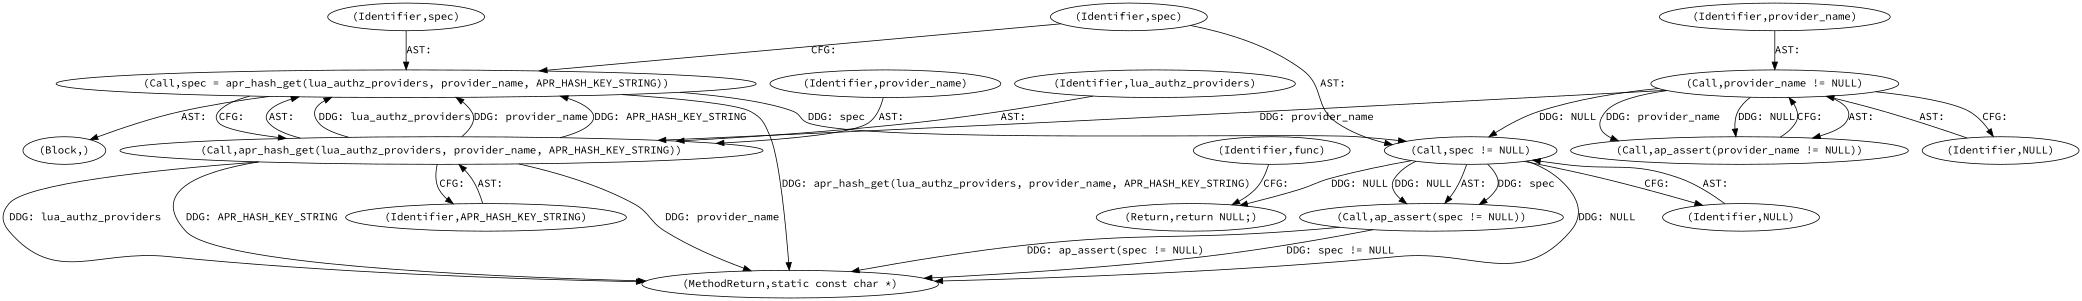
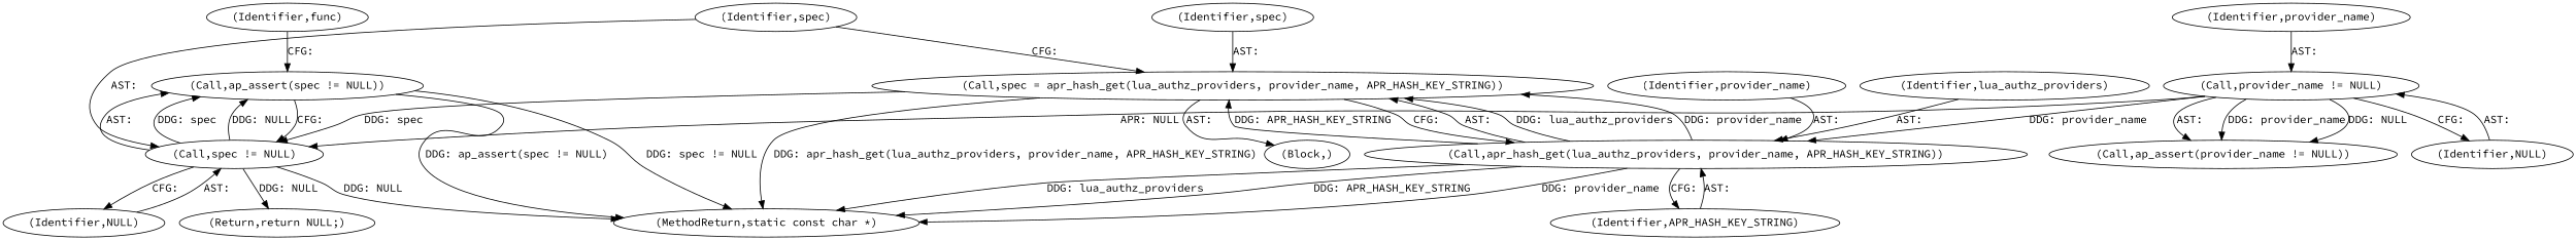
  digraph {
    fontname="Source Code Pro"
    node [fontname="Source Code Pro"]
    edge [fontname="Source Code Pro"]
    n1 [label="(Call,ap_assert(spec != NULL))"]
    n2 [label="(Call,spec != NULL)"]
    n3 [label="(MethodReturn,static const char *)"]
    n4 [label="(Return,return NULL;)"]
    n5 [label="(Identifier,NULL)"]
    n6 [label="(Block,)"]
    n7 [label="(Call,spec = apr_hash_get(lua_authz_providers, provider_name, APR_HASH_KEY_STRING))"]
    n8 [label="(Call,apr_hash_get(lua_authz_providers, provider_name, APR_HASH_KEY_STRING))"]
    n9 [label="(Identifier,APR_HASH_KEY_STRING)"]
    n10 [label="(Call,provider_name != NULL)"]
    n11 [label="(Call,ap_assert(provider_name != NULL))"]
    n12 [label="(Identifier,NULL)"]
    n13 [label="(Identifier,spec)"]
    n14 [label="(Identifier,provider_name)"]
    n15 [label="(Identifier,lua_authz_providers)"]
    n16 [label="(Identifier,spec)"]
    n17 [label="(Identifier,provider_name)"]
    n18 [label="(Identifier,func)"]
+   n1 -> n2 [label="CFG: "]
    n1 -> n3 [label="DDG: ap_assert(spec != NULL)"]
    n1 -> n3 [label="DDG: spec != NULL"]
    n2 -> n1 [label="AST: "]
    n2 -> n1 [label="DDG: spec"]
    n2 -> n1 [label="DDG: NULL"]
    n2 -> n3 [label="DDG: NULL"]
    n2 -> n4 [label="DDG: NULL"]
    n2 -> n5 [label="CFG: "]
    n5 -> n2 [label="AST: "]
    n7 -> n2 [label="DDG: spec"]
    n7 -> n3 [label="DDG: apr_hash_get(lua_authz_providers, provider_name, APR_HASH_KEY_STRING)"]
    n7 -> n6 [label="AST: "]
    n7 -> n8 [label="CFG: "]
    n8 -> n3 [label="DDG: lua_authz_providers"]
    n8 -> n3 [label="DDG: APR_HASH_KEY_STRING"]
    n8 -> n3 [label="DDG: provider_name"]
    n8 -> n7 [label="AST: "]
    n8 -> n7 [label="DDG: lua_authz_providers"]
    n8 -> n7 [label="DDG: provider_name"]
    n8 -> n7 [label="DDG: APR_HASH_KEY_STRING"]
    n8 -> n9 [label="CFG: "]
    n9 -> n8 [label="AST: "]
-   n10 -> n2 [label="DDG: NULL"]
+   n10 -> n2 [label="APR: NULL"]
    n10 -> n8 [label="DDG: provider_name"]
    n10 -> n11 [label="AST: "]
    n10 -> n11 [label="DDG: provider_name"]
    n10 -> n11 [label="DDG: NULL"]
    n10 -> n12 [label="CFG: "]
-   n11 -> n10 [label="CFG: "]
    n12 -> n10 [label="AST: "]
    n13 -> n7 [label="AST: "]
    n14 -> n8 [label="AST: "]
    n15 -> n8 [label="AST: "]
    n16 -> n2 [label="AST: "]
    n16 -> n7 [label="CFG: "]
    n17 -> n10 [label="AST: "]
-   n18 -> n4 [label="CFG: "]
+   n18 -> n1 [label="CFG: "]
  }
